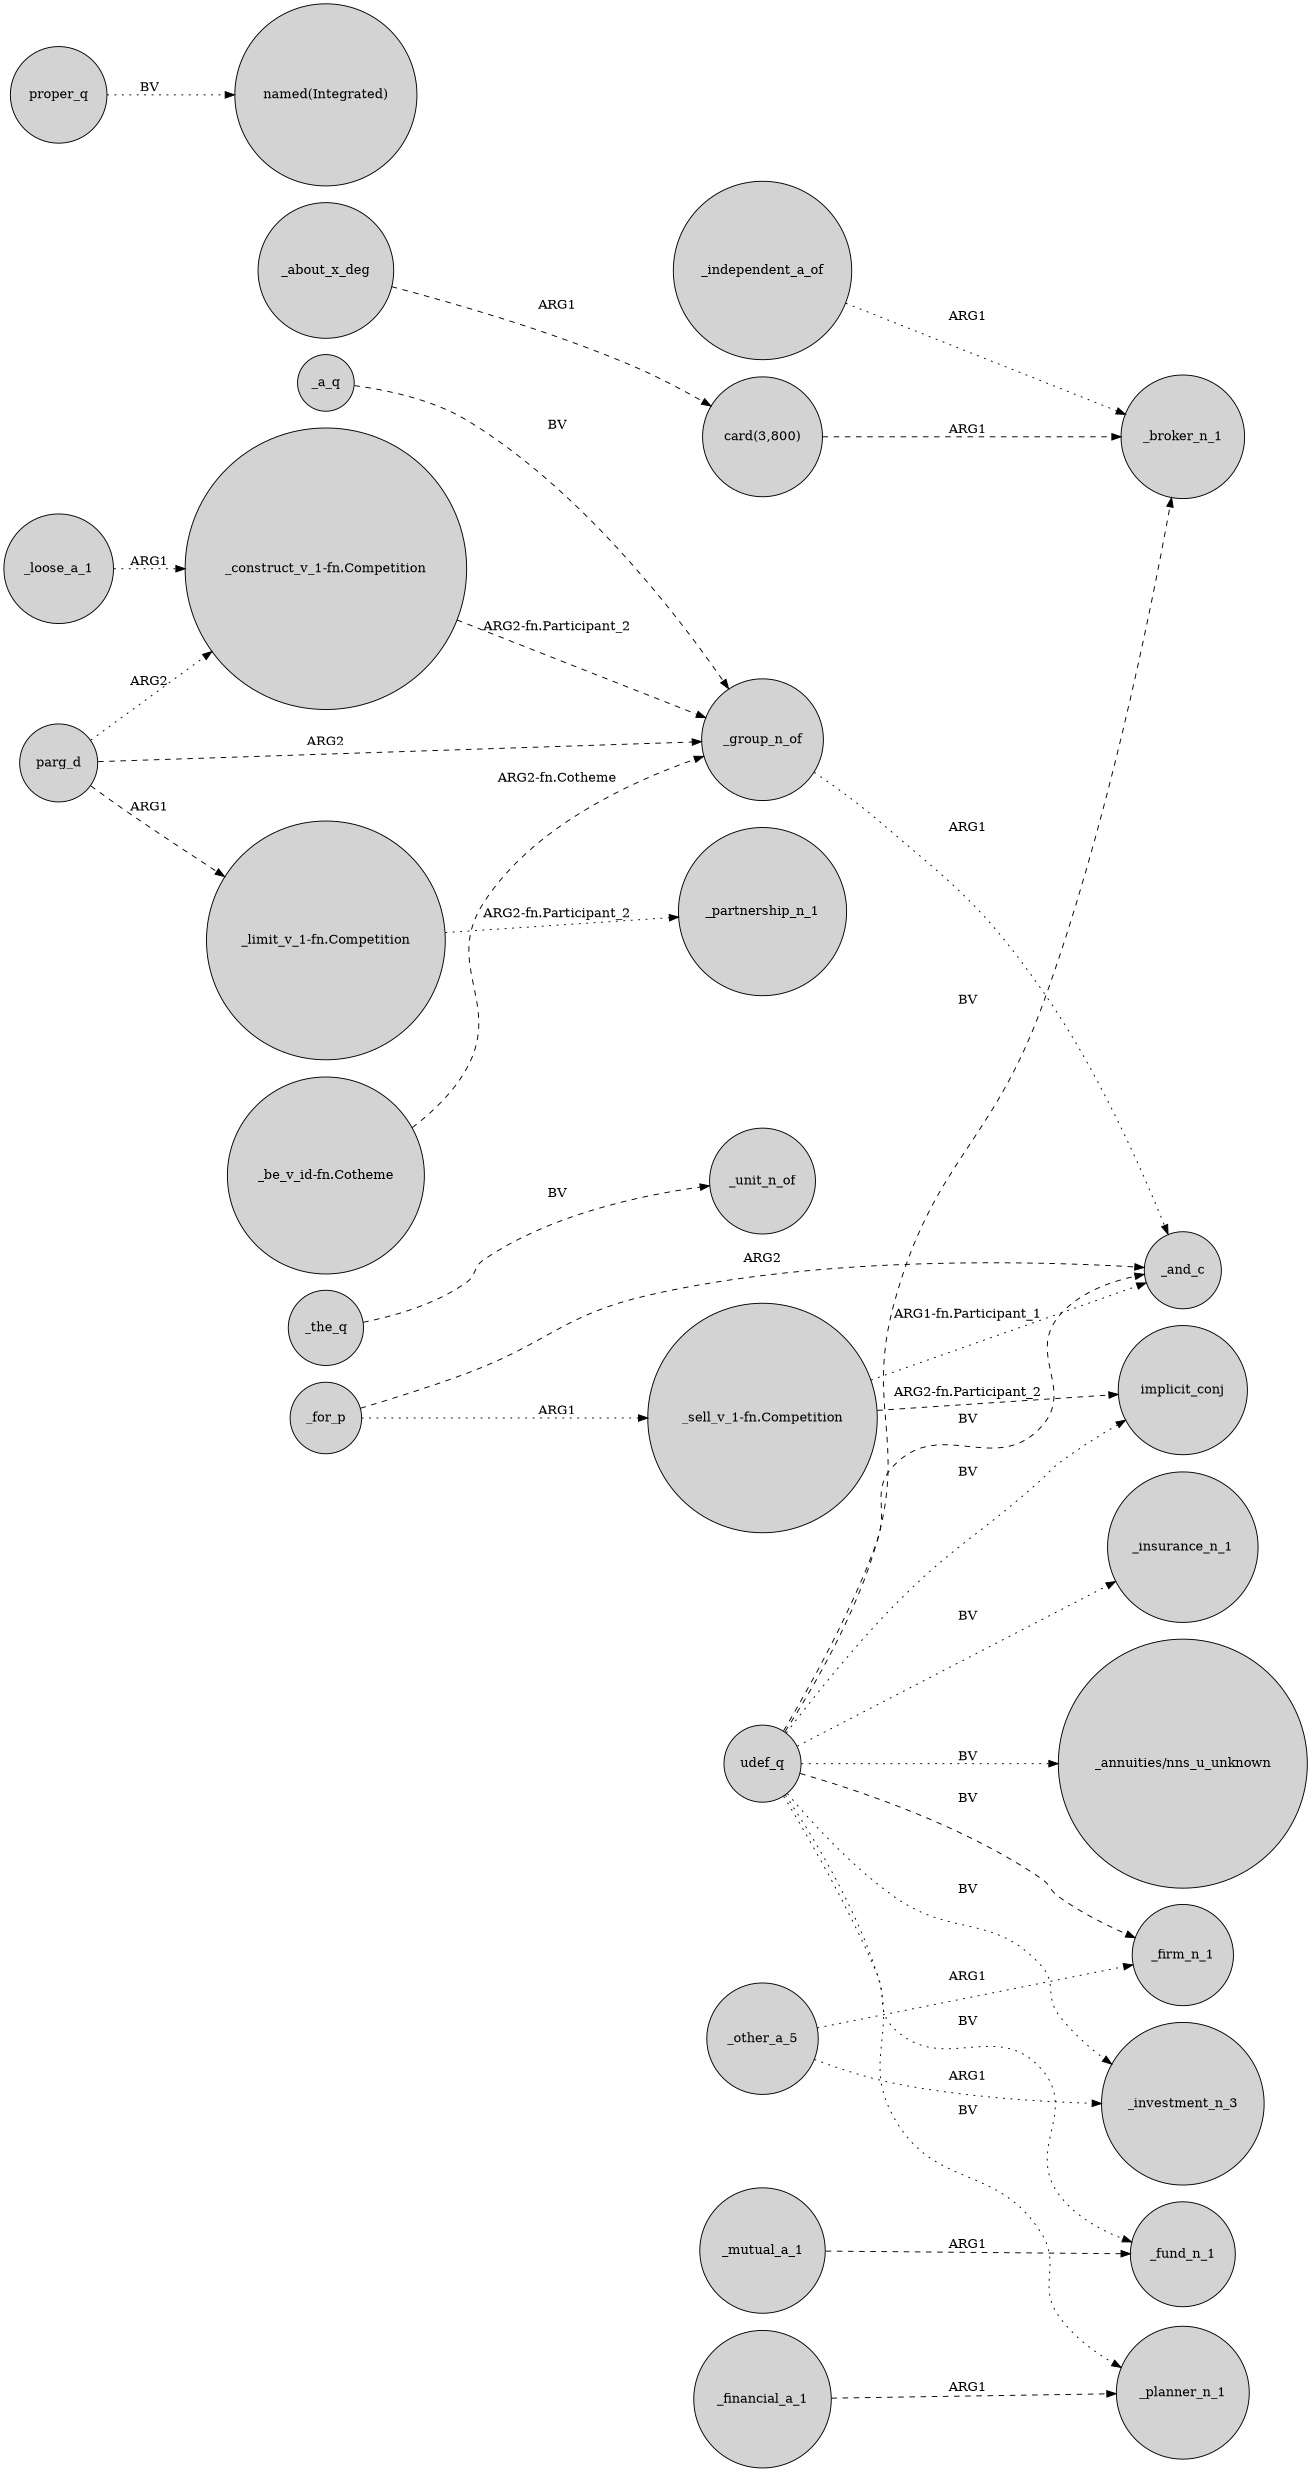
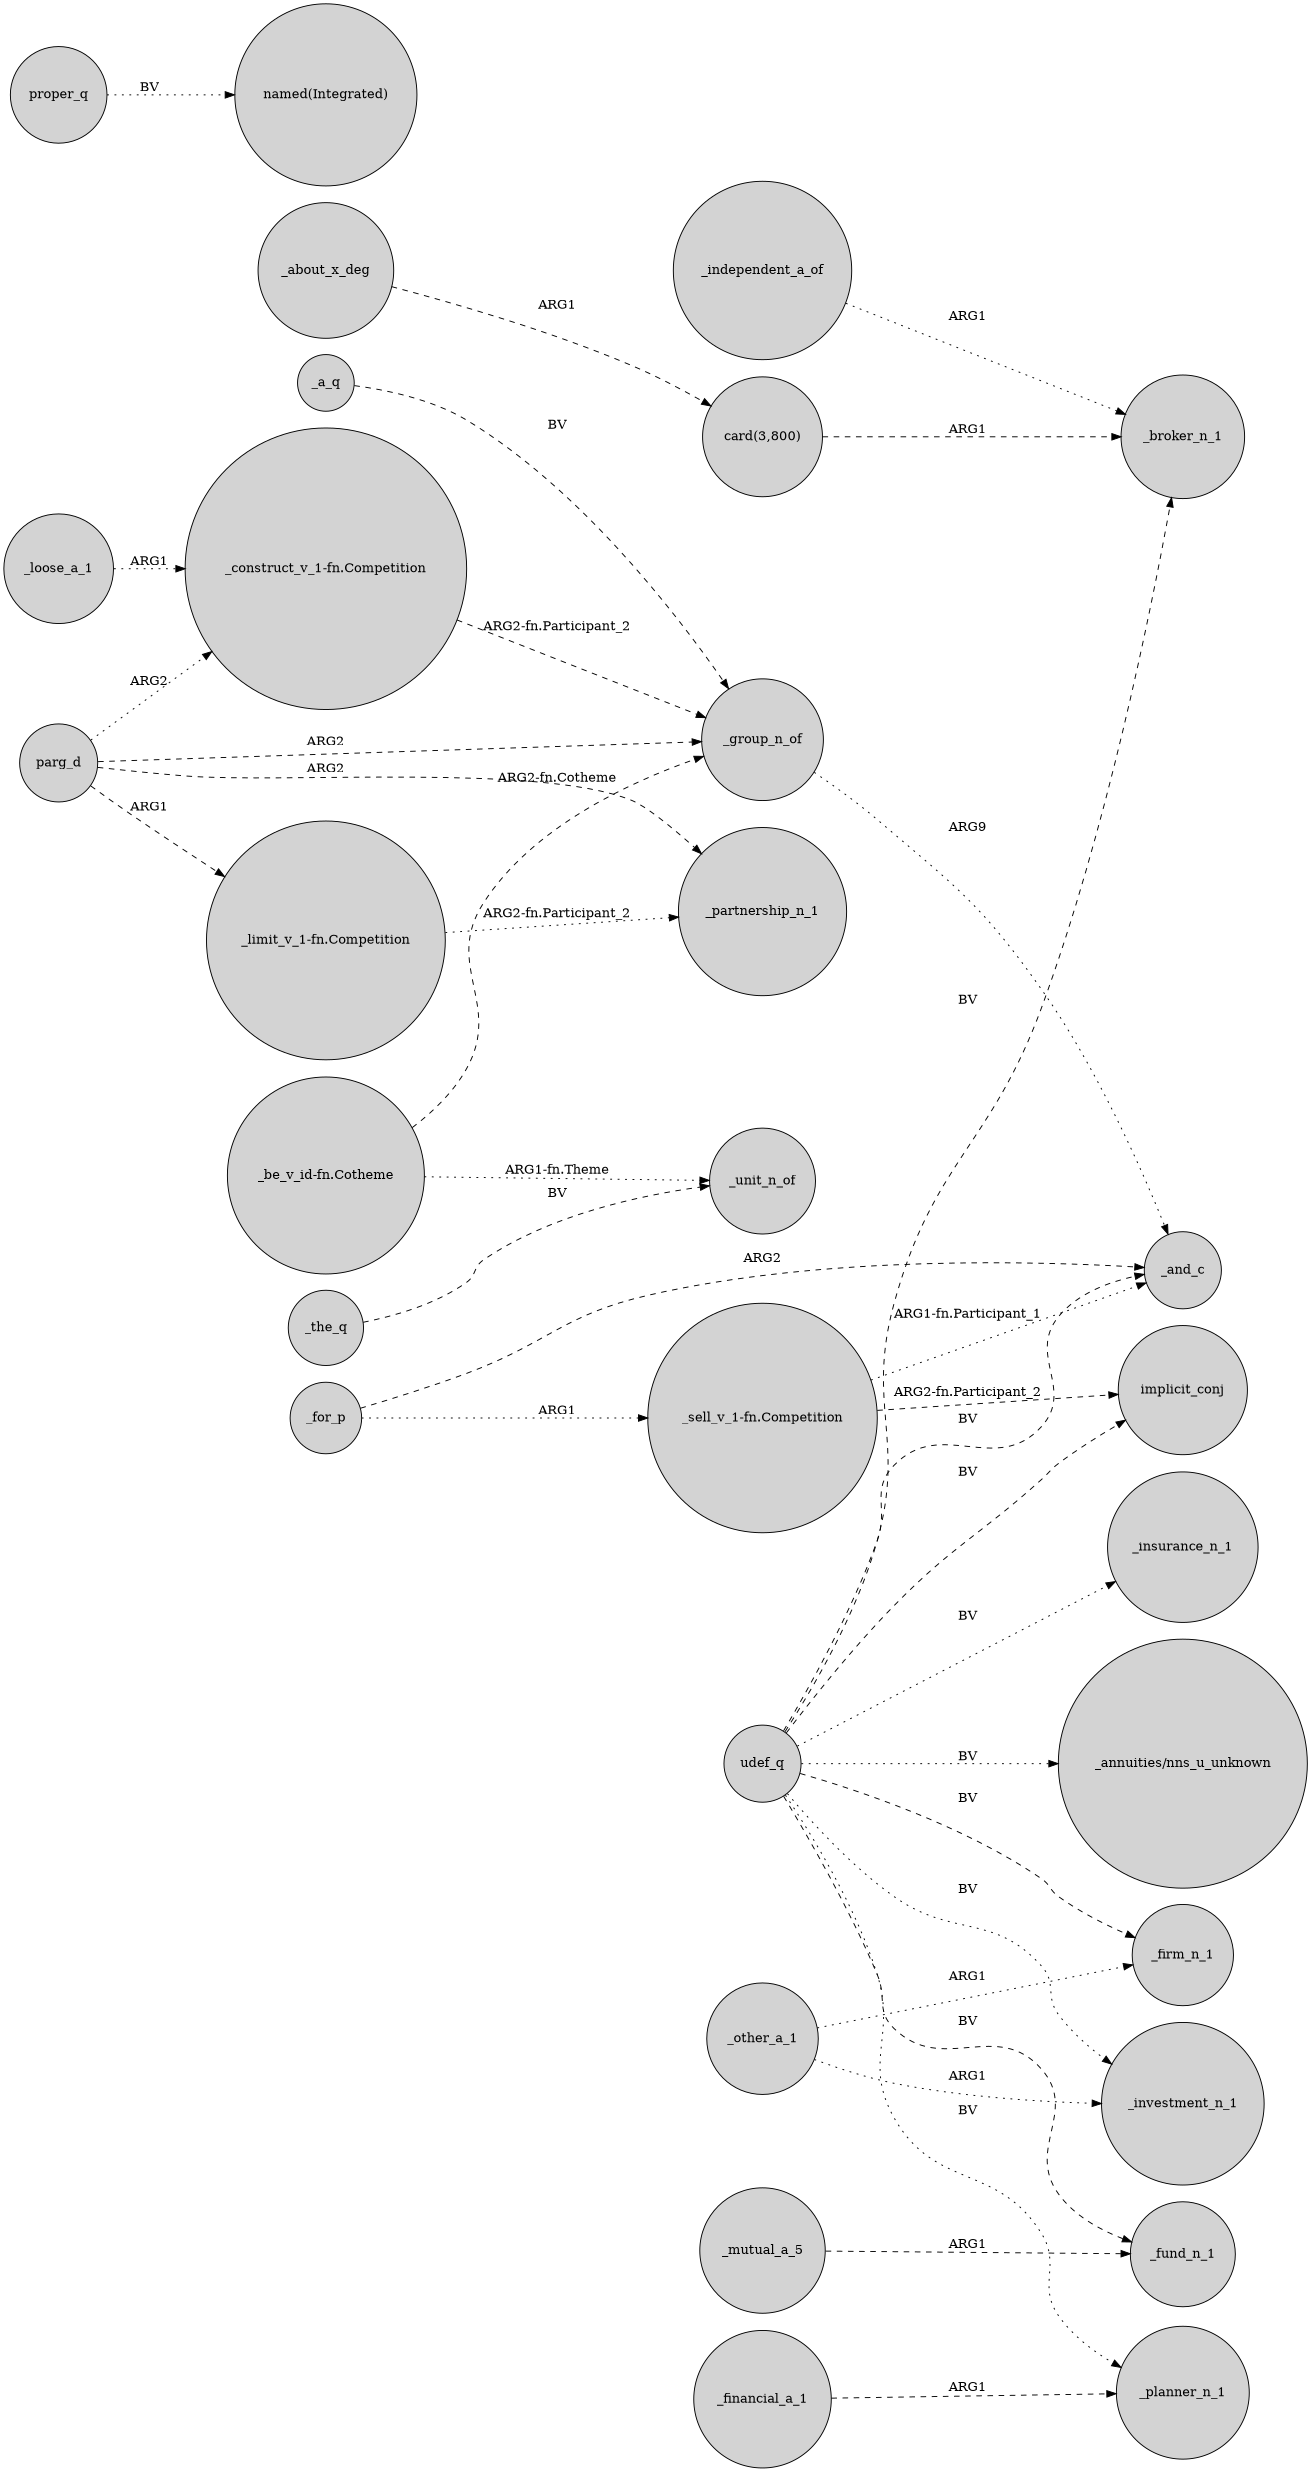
  digraph {
    rankdir=LR
    node [shape=circle style=filled]
    edge [style=dotted]
    _independent_a_of
    _broker_n_1
    udef_q
    _insurance_n_1
    _and_c
    "_annuities/nns_u_unknown"
    _fund_n_1
    _planner_n_1
    implicit_conj
    _firm_n_1
-   _investment_n_1 [label=_investment_n_3]
+   _investment_n_1
    parg_d
    _partnership_n_1
    "_construct_v_1-fn.Competition"
    _group_n_of
    "_limit_v_1-fn.Competition"
    "_sell_v_1-fn.Competition"
    "_be_v_id-fn.Cotheme"
    _unit_n_of
    _a_q
-   _other_a_1 [label=_other_a_5]
+   _other_a_1
    proper_q
    "named(Integrated)"
    _financial_a_1
-   _mutual_a_1
+   _mutual_a_1 [label=_mutual_a_5]
    _for_p
    n27 [label="card(3,800)"]
    _about_x_deg
    _the_q
    _loose_a_1
    _independent_a_of -> _broker_n_1 [label=ARG1]
    udef_q -> _broker_n_1 [label=BV style=dashed]
    udef_q -> _insurance_n_1 [label=BV]
    udef_q -> _and_c [label=BV style=dashed]
    udef_q -> "_annuities/nns_u_unknown" [label=BV]
-   udef_q -> _fund_n_1 [label=BV]
+   udef_q -> _fund_n_1 [label=BV style=dashed]
    udef_q -> _planner_n_1 [label=BV]
-   udef_q -> implicit_conj [label=BV]
+   udef_q -> implicit_conj [label=BV style=dashed]
    udef_q -> _firm_n_1 [label=BV style=dashed]
    udef_q -> _investment_n_1 [label=BV]
+   parg_d -> _partnership_n_1 [label=ARG2 style=dashed]
    parg_d -> "_construct_v_1-fn.Competition" [label=ARG2]
    parg_d -> _group_n_of [label=ARG2 style=dashed]
    parg_d -> "_limit_v_1-fn.Competition" [label=ARG1 style=dashed]
    "_construct_v_1-fn.Competition" -> _group_n_of [label="ARG2-fn.Participant_2" style=dashed]
-   _group_n_of -> _and_c [label=ARG1]
+   _group_n_of -> _and_c [label=ARG9]
    "_limit_v_1-fn.Competition" -> _partnership_n_1 [label="ARG2-fn.Participant_2"]
    "_sell_v_1-fn.Competition" -> _and_c [label="ARG1-fn.Participant_1"]
    "_sell_v_1-fn.Competition" -> implicit_conj [label="ARG2-fn.Participant_2" style=dashed]
    "_be_v_id-fn.Cotheme" -> _group_n_of [label="ARG2-fn.Cotheme" style=dashed]
+   "_be_v_id-fn.Cotheme" -> _unit_n_of [label="ARG1-fn.Theme"]
    _a_q -> _group_n_of [label=BV style=dashed]
    _other_a_1 -> _firm_n_1 [label=ARG1]
    _other_a_1 -> _investment_n_1 [label=ARG1]
    proper_q -> "named(Integrated)" [label=BV]
    _financial_a_1 -> _planner_n_1 [label=ARG1 style=dashed]
    _mutual_a_1 -> _fund_n_1 [label=ARG1 style=dashed]
    _for_p -> _and_c [label=ARG2 style=dashed]
    _for_p -> "_sell_v_1-fn.Competition" [label=ARG1]
    n27 -> _broker_n_1 [label=ARG1 style=dashed]
    _about_x_deg -> n27 [label=ARG1 style=dashed]
    _the_q -> _unit_n_of [label=BV style=dashed]
    _loose_a_1 -> "_construct_v_1-fn.Competition" [label=ARG1]
  }
